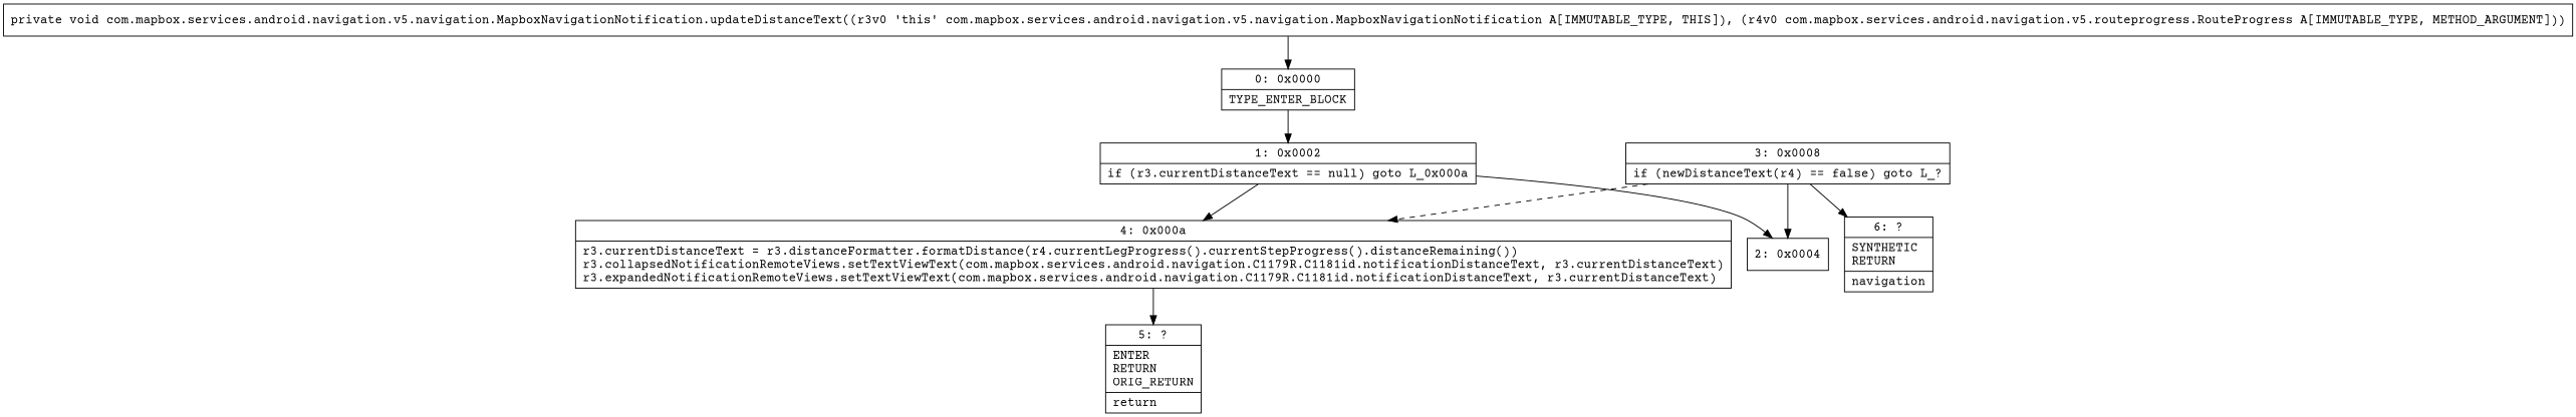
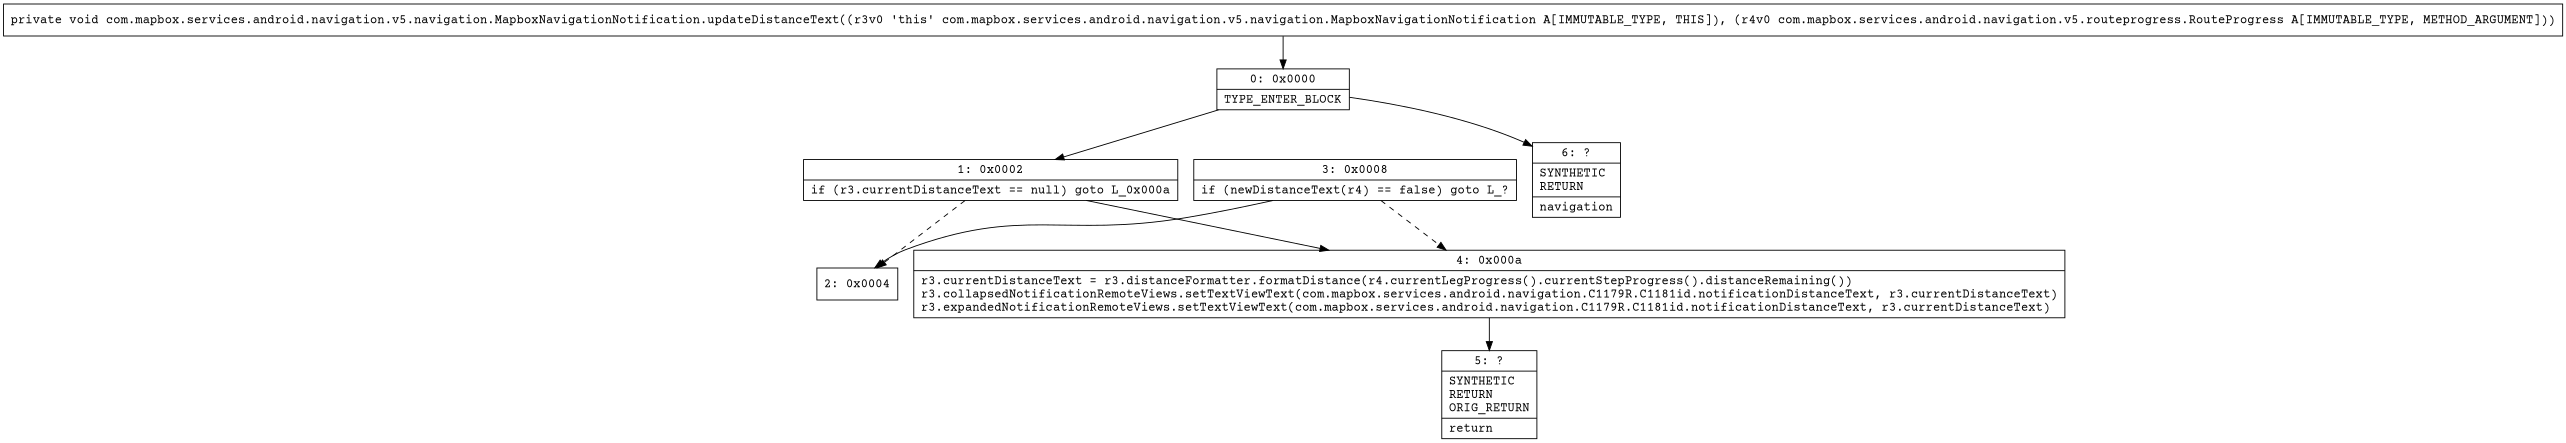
  digraph {
    fontname="Courier Prime"
    node [fontname="Courier Prime" shape=record]
    edge [fontname="Courier Prime"]
    n1 [label="{0\:\ 0x0000|TYPE_ENTER_BLOCK\l}"]
    n2 [label="{1\:\ 0x0002|if (r3.currentDistanceText == null) goto L_0x000a\l}"]
    n3 [label="{2\:\ 0x0004}"]
    n4 [label="{4\:\ 0x000a|r3.currentDistanceText = r3.distanceFormatter.formatDistance(r4.currentLegProgress().currentStepProgress().distanceRemaining())\lr3.collapsedNotificationRemoteViews.setTextViewText(com.mapbox.services.android.navigation.C1179R.C1181id.notificationDistanceText, r3.currentDistanceText)\lr3.expandedNotificationRemoteViews.setTextViewText(com.mapbox.services.android.navigation.C1179R.C1181id.notificationDistanceText, r3.currentDistanceText)\l}"]
-   n5 [label="{5\:\ ?|ENTER\lRETURN\lORIG_RETURN\l|return\l}"]
+   n5 [label="{5\:\ ?|SYNTHETIC\lRETURN\lORIG_RETURN\l|return\l}"]
    n6 [label="{3\:\ 0x0008|if (newDistanceText(r4) == false) goto L_?\l}"]
    n7 [label="{6\:\ ?|SYNTHETIC\lRETURN\l|navigation\l}"]
    n8 [label="{private void com.mapbox.services.android.navigation.v5.navigation.MapboxNavigationNotification.updateDistanceText((r3v0 'this' com.mapbox.services.android.navigation.v5.navigation.MapboxNavigationNotification A[IMMUTABLE_TYPE, THIS]), (r4v0 com.mapbox.services.android.navigation.v5.routeprogress.RouteProgress A[IMMUTABLE_TYPE, METHOD_ARGUMENT])) }"]
    n1 -> n2
-   n2 -> n3 [style=solid]
+   n2 -> n3 [style=dashed]
    n2 -> n4
    n4 -> n5
    n6 -> n3
    n6 -> n4 [style=dashed]
-   n6 -> n7
+   n1 -> n7
    n8 -> n1
  }
